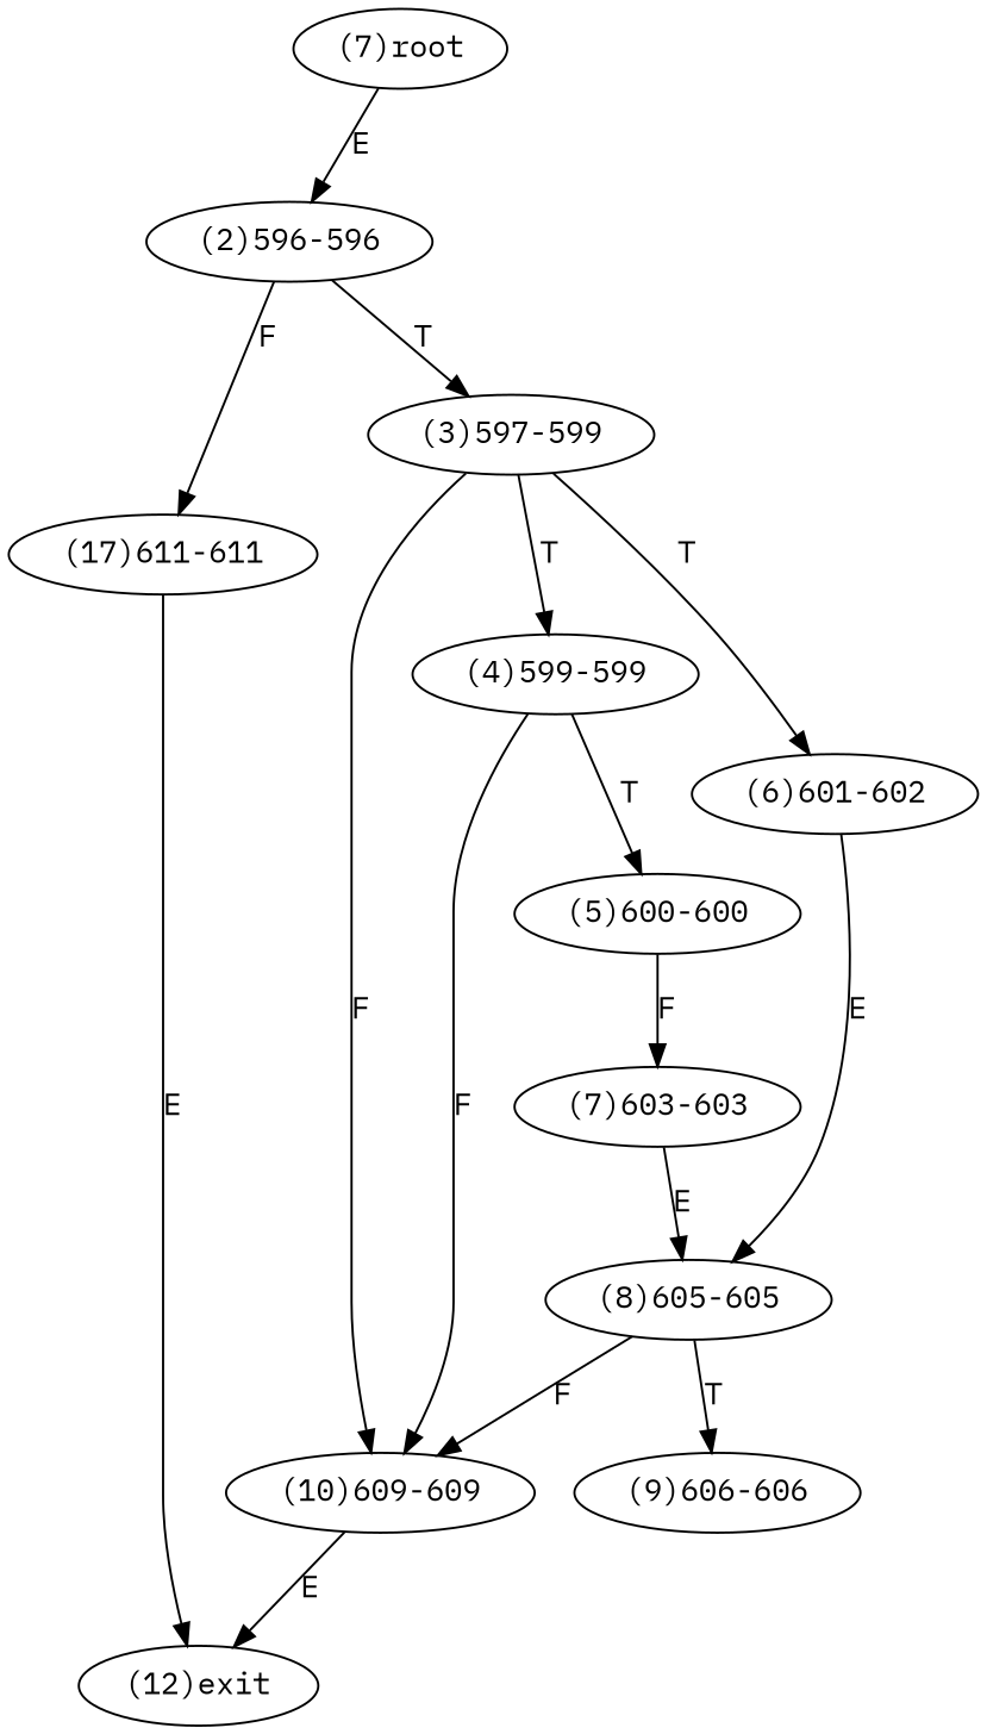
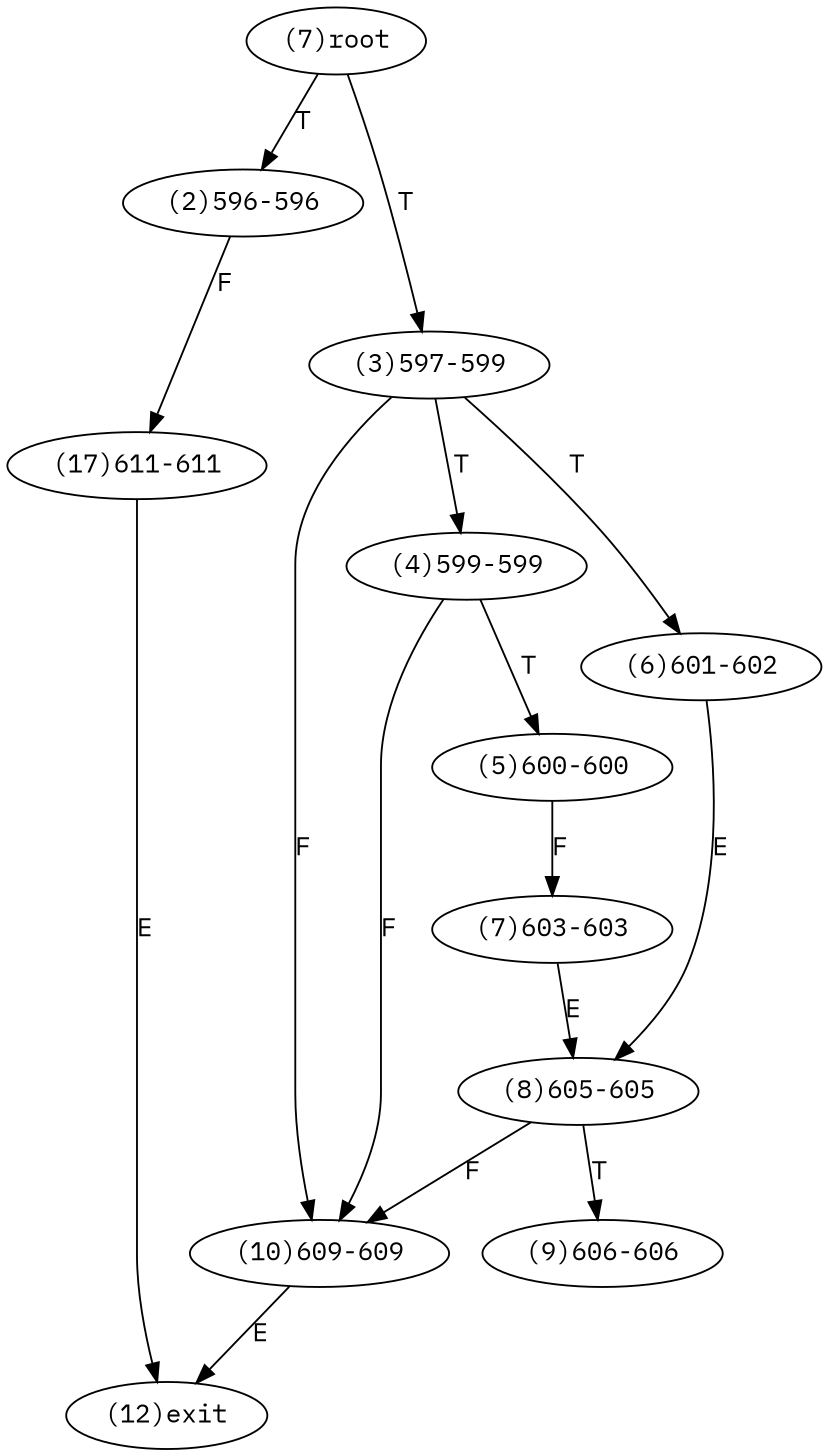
  digraph {
    fontname="IBM Plex Mono"
    node [fontname="IBM Plex Mono"]
    edge [fontname="IBM Plex Mono"]
    n1 [label="(7)root"]
    n2 [label="(2)596-596"]
    n3 [label="(3)597-599"]
    n4 [label="(17)611-611"]
    n5 [label="(4)599-599"]
    n6 [label="(10)609-609"]
    n7 [label="(6)601-602"]
    n8 [label="(12)exit"]
    n9 [label="(5)600-600"]
    n10 [label="(7)603-603"]
    n11 [label="(8)605-605"]
    n12 [label="(9)606-606"]
-   n1 -> n2 [label=E]
-   n2 -> n3 [label=T]
+   n1 -> n2 [label=T]
+   n1 -> n3 [label=T]
    n2 -> n4 [label=F]
    n3 -> n5 [label=T]
    n3 -> n6 [label=F]
    n3 -> n7 [label=T]
    n4 -> n8 [label=E]
    n5 -> n6 [label=F]
    n5 -> n9 [label=T]
    n6 -> n8 [label=E]
    n7 -> n11 [label=E]
    n9 -> n10 [label=F]
    n10 -> n11 [label=E]
    n11 -> n6 [label=F]
    n11 -> n12 [label=T]
  }
